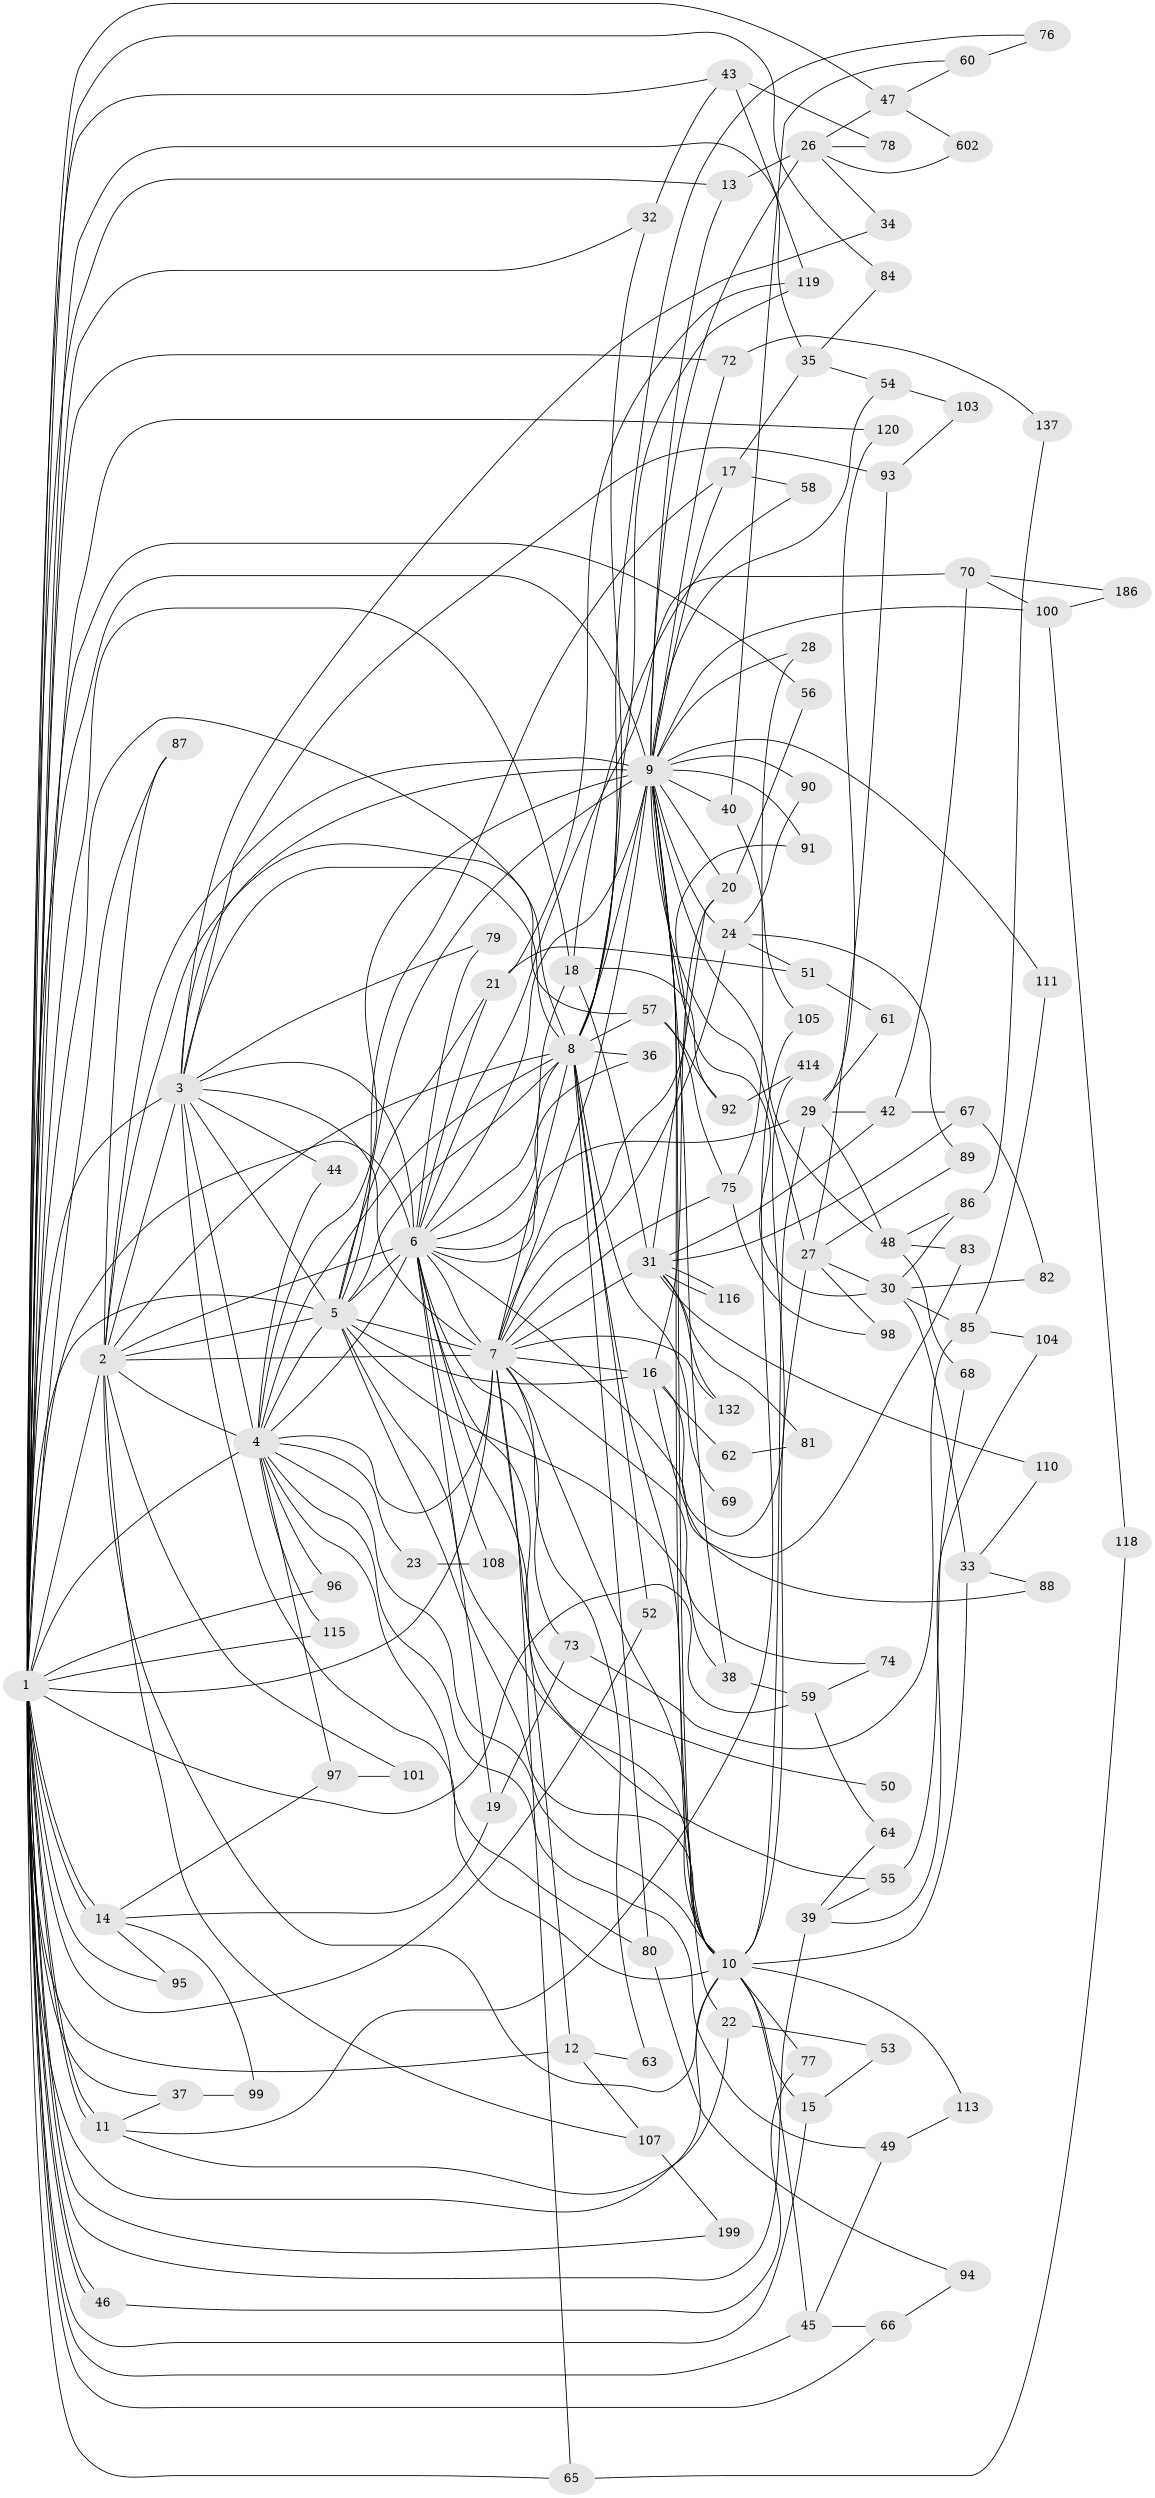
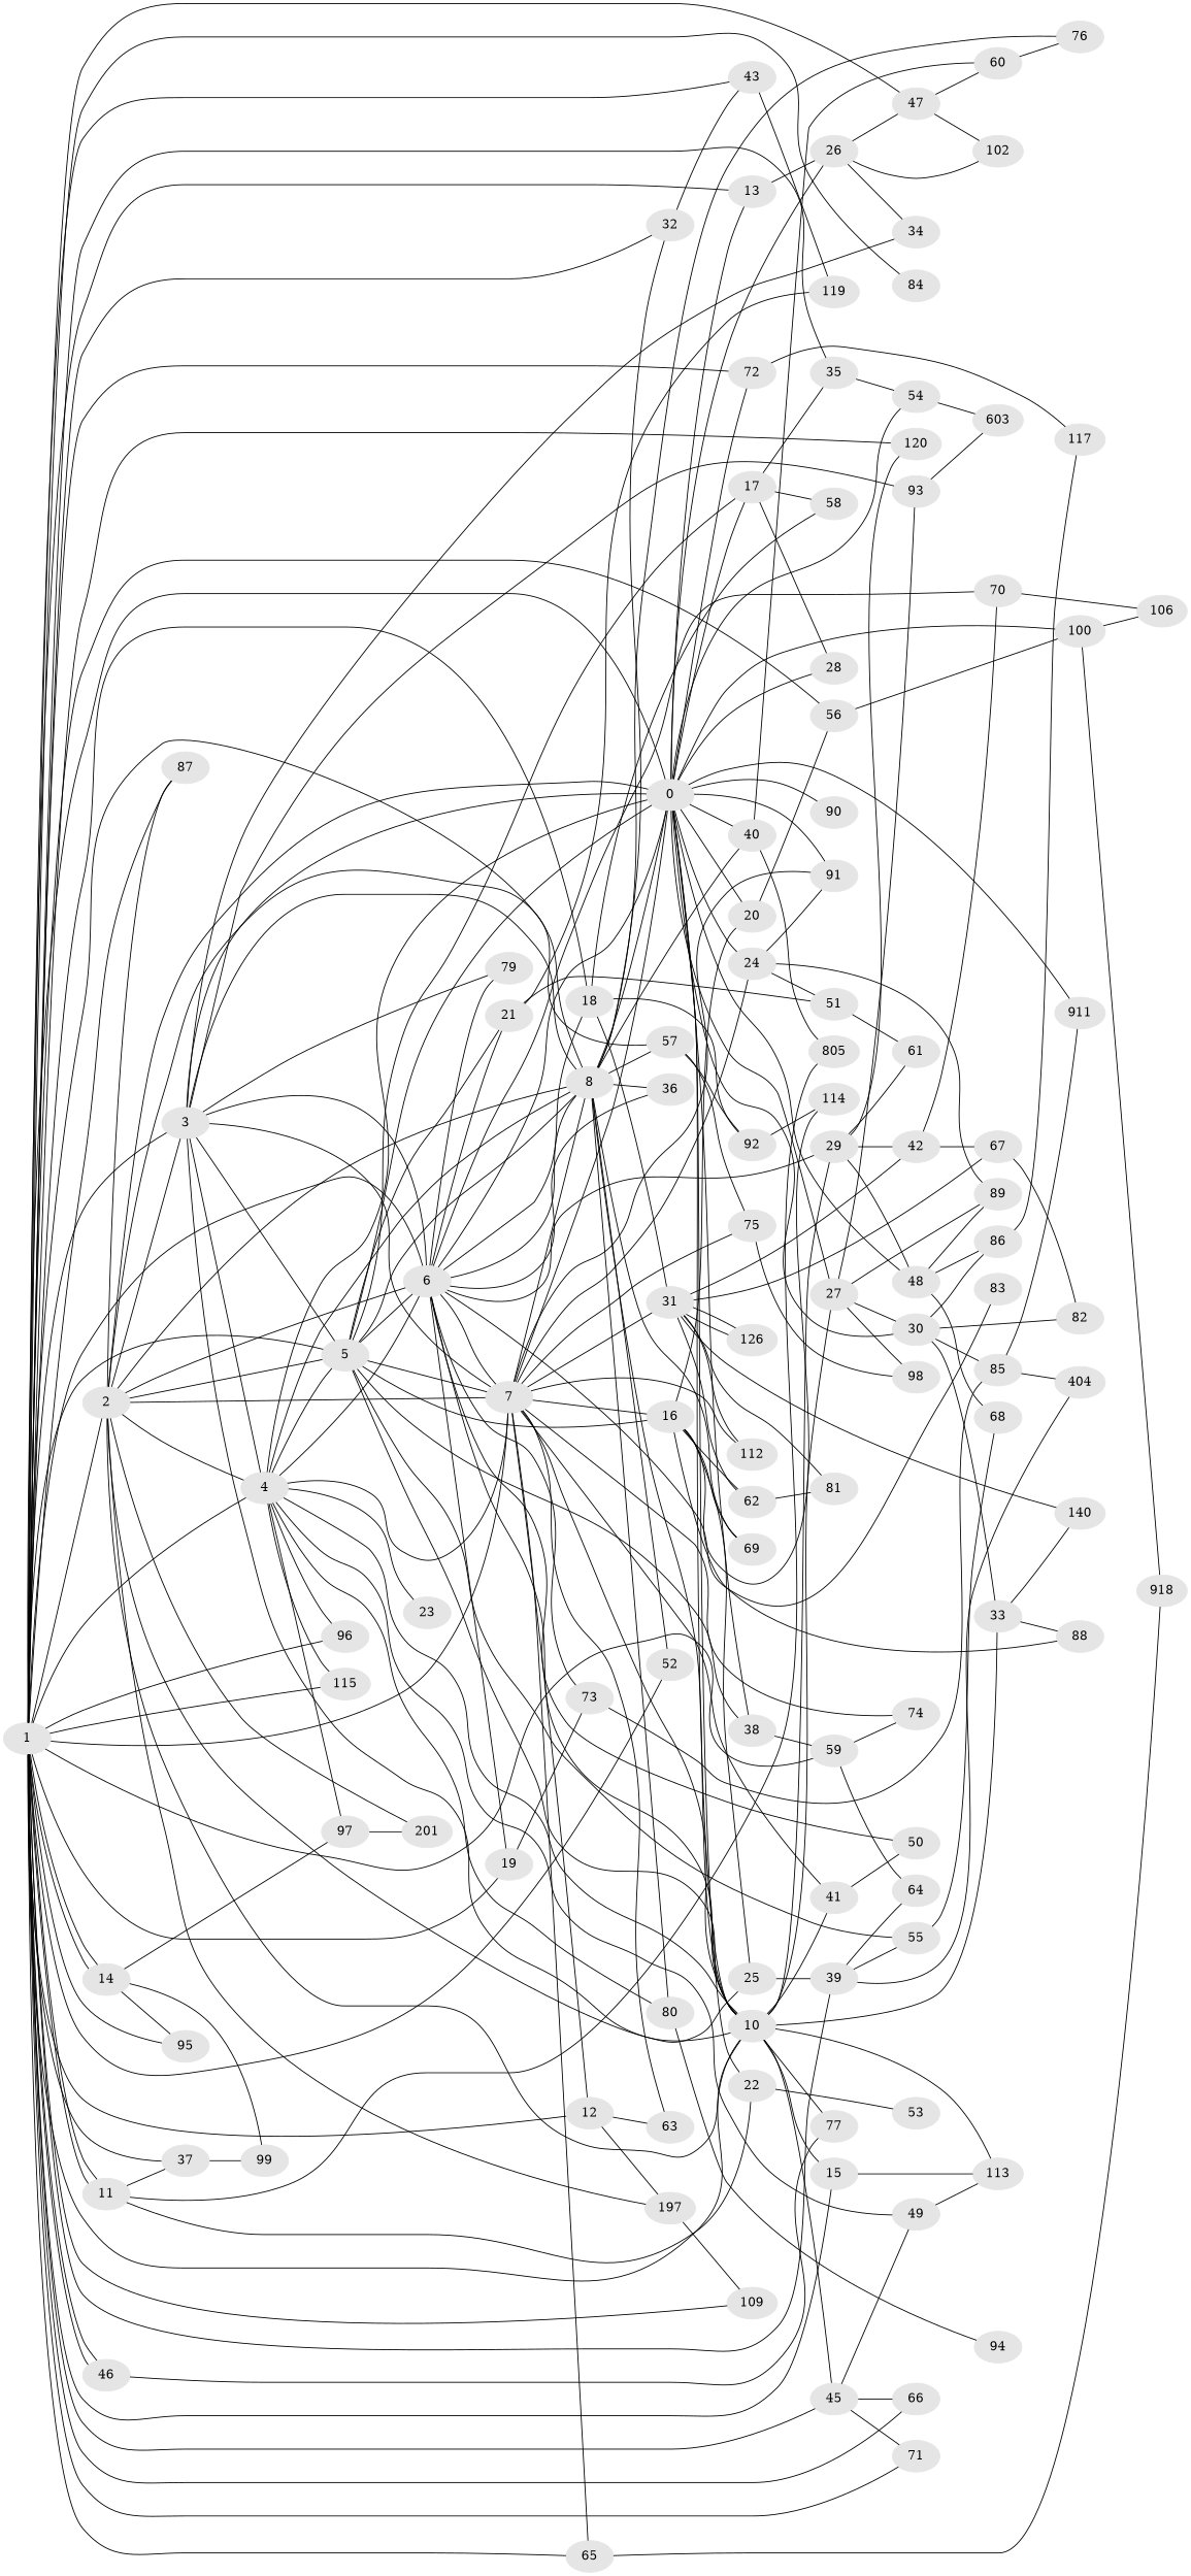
  graph {
    rankdir=LR
    node [color=gray90 style=filled]
    1
    2
    3
    4
    5
    6
    7
    8
-   9
+   9 [label=0]
    10
    11
    12
    13
    14
    15
    18
    32
    35
    37
    39
    43
    45
    46
    47
    52
    56
    59
    65
    66
+   71
    72
    84
    87
    95
    96
-   109 [label=199]
+   109
    115
    120
+   25
    57
-   101
-   107
+   101 [label=201]
+   107 [label=197]
    34
-   44
    79
    93
    23
    49
    80
    97
    16
    17
    21
    38
    55
    19
    29
    36
    50
    70
    73
    83
-   108
    24
    31
+   41
    63
    74
    75
    91
-   112 [label=132]
+   112
    40
    69
    76
    20
    22
    26
    27
    28
    30
    48
    54
    90
    100
-   111
+   111 [label=911]
    33
    77
    113
-   105
+   105 [label=805]
    99
    53
    58
    92
    64
-   104
+   104 [label=404]
    119
-   78
-   102 [label=602]
+   102
    60
-   118
+   118 [label=918]
    94
-   117 [label=137]
-   103
+   117
+   103 [label=603]
    62
    88
-   114 [label=414]
+   114
    51
    68
    42
    61
-   106 [label=186]
+   106
    85
    89
    67
    81
-   110
-   116
+   110 [label=140]
+   116 [label=126]
    98
    82
    86
    1 -- 2
    1 -- 3
    1 -- 4
    1 -- 5
    1 -- 6
    1 -- 7
    1 -- 8
    1 -- 9
    1 -- 10
    1 -- 11
    1 -- 11
    1 -- 12
    1 -- 13
    1 -- 14
    1 -- 14
    1 -- 15
    1 -- 18
    1 -- 32
    1 -- 35
    1 -- 37
    1 -- 39
    1 -- 43
    1 -- 45
    1 -- 46
    1 -- 46
    1 -- 47
    1 -- 52
    1 -- 56
    1 -- 59
    1 -- 65
    1 -- 66
+   1 -- 71
    1 -- 72
    1 -- 84
    1 -- 87
    1 -- 95
    1 -- 96
    1 -- 109
    1 -- 115
    1 -- 120
    2 -- 3
    2 -- 4
    2 -- 5
    2 -- 6
    2 -- 7
    2 -- 8
    2 -- 9
    2 -- 10
    2 -- 87
+   2 -- 25
    2 -- 57
    2 -- 101
    2 -- 107
    3 -- 4
    3 -- 5
    3 -- 6
    3 -- 7
    3 -- 8
    3 -- 9
    3 -- 10
    3 -- 34
-   3 -- 44
    3 -- 79
    3 -- 93
    4 -- 5
    4 -- 6
    4 -- 7
    4 -- 8
    4 -- 9
    4 -- 10
    4 -- 96
    4 -- 115
-   4 -- 44
    4 -- 23
    4 -- 49
    4 -- 80
    4 -- 97
    5 -- 6
    5 -- 7
    5 -- 8
    5 -- 9
    5 -- 10
    5 -- 16
    5 -- 17
    5 -- 21
    5 -- 38
    5 -- 55
    6 -- 7
    6 -- 8
    6 -- 9
    6 -- 10
    6 -- 18
    6 -- 79
    6 -- 21
    6 -- 19
    6 -- 29
    6 -- 36
    6 -- 50
    6 -- 70
    6 -- 73
    6 -- 83
-   6 -- 108
    7 -- 8
    7 -- 9
    7 -- 10
    7 -- 12
    7 -- 65
    7 -- 16
    7 -- 24
    7 -- 31
+   7 -- 41
    7 -- 63
    7 -- 74
    7 -- 75
    7 -- 91
    7 -- 112
    8 -- 9
    8 -- 10
    8 -- 32
    8 -- 52
    8 -- 57
    8 -- 80
    8 -- 36
-   8 -- 119
+   8 -- 40
    8 -- 69
    8 -- 76
    9 -- 10
    9 -- 13
    9 -- 72
    9 -- 17
    9 -- 38
    9 -- 24
    9 -- 91
    9 -- 40
    9 -- 20
    9 -- 22
    9 -- 26
    9 -- 27
    9 -- 28
    9 -- 30
    9 -- 48
    9 -- 54
    9 -- 90
    9 -- 100
    9 -- 111
    10 -- 15
    10 -- 45
    10 -- 29
+   10 -- 41
    10 -- 27
    10 -- 33
    10 -- 77
    10 -- 113
    11 -- 37
    11 -- 22
    11 -- 105
    12 -- 107
    12 -- 63
    13 -- 26
    14 -- 95
    14 -- 97
-   14 -- 19
+   1 -- 19
    14 -- 99
-   15 -- 53
+   15 -- 113
    18 -- 31
    18 -- 58
    18 -- 92
    32 -- 43
-   35 -- 84
    35 -- 54
    37 -- 99
    39 -- 55
    39 -- 64
    39 -- 104
    43 -- 119
-   43 -- 78
    45 -- 66
+   45 -- 71
    45 -- 49
    46 -- 77
    47 -- 102
    47 -- 60
-   70 -- 100
+   56 -- 100
    59 -- 74
    59 -- 64
    65 -- 118
-   66 -- 94
    72 -- 117
+   25 -- 39
    57 -- 75
    57 -- 92
    107 -- 109
    93 -- 103
-   23 -- 108
    49 -- 113
    80 -- 94
    97 -- 101
+   16 -- 25
+   16 -- 69
    16 -- 20
    16 -- 62
    16 -- 88
    16 -- 114
    17 -- 35
-   75 -- 28
+   17 -- 28
    17 -- 58
    21 -- 119
    21 -- 51
    38 -- 59
    55 -- 68
    19 -- 73
    29 -- 120
    29 -- 48
    29 -- 42
    29 -- 61
    70 -- 106
    73 -- 85
-   24 -- 90
+   24 -- 91
    24 -- 51
    24 -- 89
    31 -- 112
-   31 -- 20
+   31 -- 62
    31 -- 42
    31 -- 67
    31 -- 81
    31 -- 110
    31 -- 116
    31 -- 116
+   41 -- 50
    75 -- 98
    40 -- 105
    40 -- 60
    20 -- 56
    22 -- 53
    26 -- 47
    26 -- 34
-   26 -- 78
    26 -- 102
    27 -- 93
    27 -- 30
    27 -- 89
    27 -- 98
    30 -- 33
    30 -- 85
    30 -- 82
    30 -- 86
-   48 -- 83
+   48 -- 89
    48 -- 68
    48 -- 86
    54 -- 103
    100 -- 118
    100 -- 106
    33 -- 88
    33 -- 110
    92 -- 114
    60 -- 76
    62 -- 81
    51 -- 61
    42 -- 70
    42 -- 67
    85 -- 111
    85 -- 104
    67 -- 82
    86 -- 117
  }
